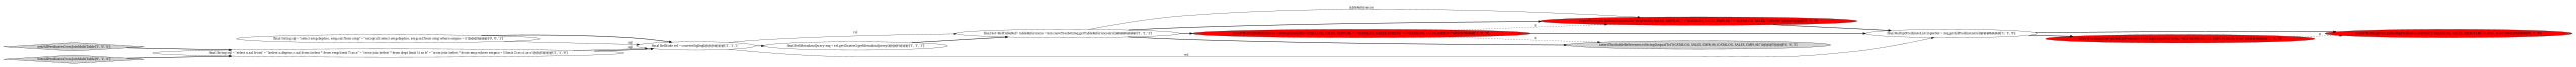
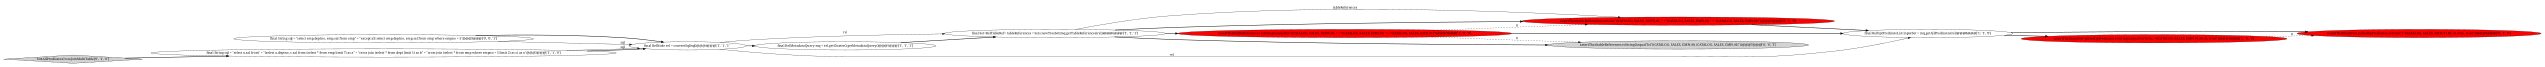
  digraph {
    fontname="Noto Serif"
    rankdir=LR
    node [fillcolor=white fontname="Noto Serif" shape=ellipse style=filled]
    edge [fontname="Noto Serif" style=bold]
    n1 [label="final RelNode rel = convertSql(sql)@@@4@@@['1', '1', '1']"]
    n2 [label="final Set<RelTableRef> tableReferences = Sets.newTreeSet(mq.getTableReferences(rel))@@@6@@@['1', '1', '1']"]
    n3 [label="final RelMetadataQuery mq = rel.getCluster().getMetadataQuery()@@@5@@@['1', '1', '1']"]
    n4 [label="final RelOptPredicateList inputSet = mq.getAllPredicates(rel)@@@8@@@['1', '1', '0']"]
    n5 [fillcolor=red label="assertThat(tableReferences,sortsAs(\"((CATALOG, SALES, DEPT(.#0, \" + \"(CATALOG, SALES, EMP(.#0, \" + \"(CATALOG, SALES, EMP(.#1(\"))@@@7@@@['0', '1', '0']"]
    n6 [fillcolor=red label="assertThat(tableReferences.toString(),equalTo(\"((CATALOG, SALES, DEPT(.#0, \" + \"(CATALOG, SALES, EMP(.#0, \" + \"(CATALOG, SALES, EMP(.#1(\"))@@@7@@@['1', '0', '0']"]
    n7 [fillcolor=lightgray label="assertThat(tableReferences.toString(),equalTo(\"((CATALOG, SALES, EMP(.#0, (CATALOG, SALES, EMP(.#1(\"))@@@7@@@['0', '0', '1']"]
    n8 [fillcolor=red label="assertThat(inputSet.pulledUpPredicates,sortsAs(\"(=((CATALOG, SALES, EMP(.#1.$0, 5), true, true(\"))@@@9@@@['0', '1', '0']"]
    n9 [fillcolor=red label="assertThat(inputSet.pulledUpPredicates.toString(),equalTo(\"(true, =((CATALOG, SALES, EMP(.#1.$0, 5), true(\"))@@@9@@@['1', '0', '0']"]
    n10 [label="final String sql = \"select emp.deptno, emp.sal from emp\" + \"except all select emp.deptno, emp.sal from emp where empno = 5\"@@@3@@@['0', '0', '1']"]
-   n11 [fillcolor=lightgray label="testAllPredicatesCrossJoinMultiTable['1', '0', '0']" shape=diamond]
    n12 [label="final String sql = \"select x.sal from\" + \"(select a.deptno, c.sal from (select * from emp limit 7) as a\" + \"cross join (select * from dept limit 1) as b\" + \"cross join (select * from emp where empno = 5 limit 2) as c) as x\"@@@3@@@['1', '1', '0']"]
    n13 [fillcolor=lightgray label="testAllPredicatesCrossJoinMultiTable['0', '1', '0']" shape=diamond]
    n1 -> n2 [label=rel style=solid]
    n1 -> n3
    n1 -> n4 [label=rel style=solid]
    n2 -> n5 [label=tableReferences style=solid]
    n2 -> n5
    n2 -> n6
    n2 -> n7
    n3 -> n2
    n4 -> n8
    n4 -> n9
    n5 -> n4
    n6 -> n4
    n6 -> n5 [label=0 style=dashed]
    n6 -> n7 [label=0 style=dashed]
    n9 -> n8 [label=0 style=dashed]
    n10 -> n1
    n10 -> n1 [label=sql style=solid]
-   n11 -> n12
    n12 -> n1 [label=sql style=solid]
    n12 -> n1
    n13 -> n12
  }
